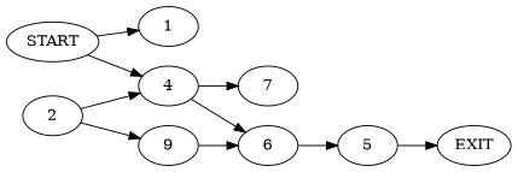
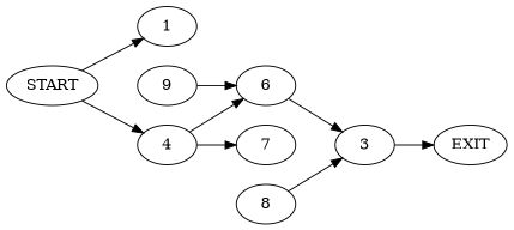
  digraph {
    rankdir=LR
    n1 [label=START]
    1
    4
-   3 [label=5]
+   8
+   3
    n6 [label=EXIT]
-   2
    n8 [label=9]
    6
    7
    n1 -> 1
    n1 -> 4
    4 -> 6
    4 -> 7
+   8 -> 3
    3 -> n6
-   2 -> 4
-   2 -> n8
    n8 -> 6
    6 -> 3
  }
